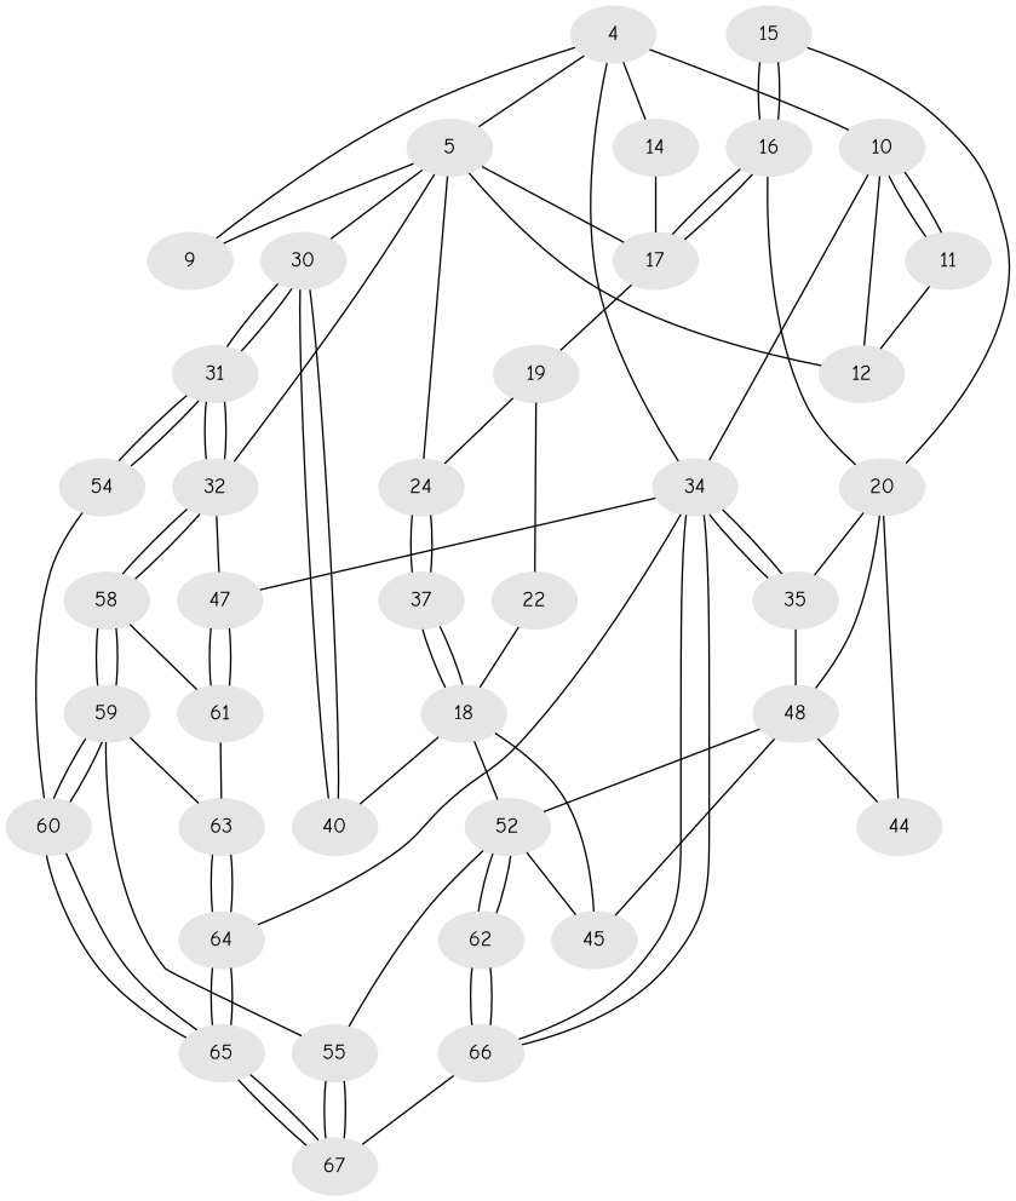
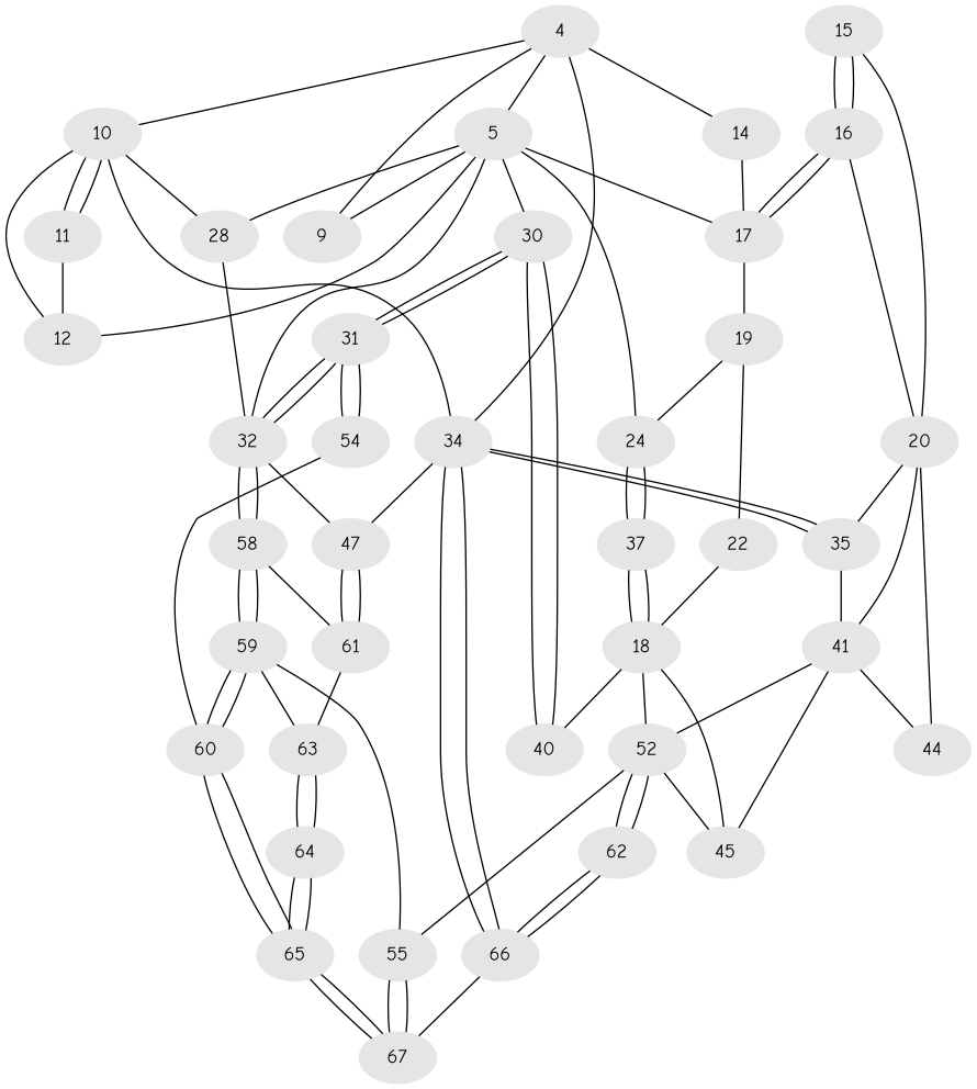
  graph {
    fontname="Comic Neue"
    node [color=gray90 fontname="Comic Neue" style=filled]
    edge [fontname="Comic Neue"]
    n1 [label=4 super="+4+2"]
    5 [super="+6"]
    9
    10 [super="+13"]
    14
    34 [super="+48"]
    12
    17 [super="+18"]
    24 [super="+25"]
+   28
    30
    32 [super="+33"]
    11
    35 [super="+36"]
    47
    64
    66
    19 [super="+23"]
    37
    31
    40
    58
    15
    16
    20 [super="+21+29"]
-   41 [super="+49" label=48]
+   41 [super="+49"]
    44
    22
    n29 [label=18 super="+43+39"]
    45
    52 [super="+53"]
    54 [super="+56"]
    60
    61
    59
    65
    67
    62
    55
    63
    n1 -- 5
    n1 -- 9
    n1 -- 10
    n1 -- 14 [weight=2]
    n1 -- 34
    5 -- 9
    5 -- 12
    5 -- 17
    5 -- 24
+   5 -- 28
    5 -- 30
    5 -- 32
    10 -- 34
    10 -- 12
+   10 -- 28
    10 -- 11
    10 -- 11
    14 -- 17
    34 -- 35
    34 -- 35
    34 -- 47
-   34 -- 64
    34 -- 66
    34 -- 66
    17 -- 19
    24 -- 37 [weight=2]
    24 -- 37
+   28 -- 32
    30 -- 31
    30 -- 31
    30 -- 40
    30 -- 40
    32 -- 47
    32 -- 58
    32 -- 58
    11 -- 12
    35 -- 41 [weight=2]
    47 -- 61
    47 -- 61
    64 -- 65
    64 -- 65
    66 -- 67
    19 -- 24
    19 -- 22
    37 -- n29
    37 -- n29
    31 -- 32
    31 -- 32
    31 -- 54
    31 -- 54
    58 -- 61
    58 -- 59
    58 -- 59
    15 -- 16
    15 -- 16
    15 -- 20
    16 -- 17
    16 -- 17
    16 -- 20
    20 -- 35
    20 -- 41
    20 -- 44
    41 -- 44
    41 -- 45
    41 -- 52
    22 -- n29
    n29 -- 40
    n29 -- 45
    n29 -- 52
    52 -- 45
    52 -- 62
    52 -- 62
    52 -- 55
    54 -- 60
    60 -- 65
    60 -- 65
    61 -- 63
    59 -- 60
    59 -- 60
    59 -- 55
    59 -- 63
    65 -- 67
    65 -- 67
    62 -- 66
    62 -- 66
    55 -- 67
    55 -- 67
    63 -- 64
    63 -- 64
  }
